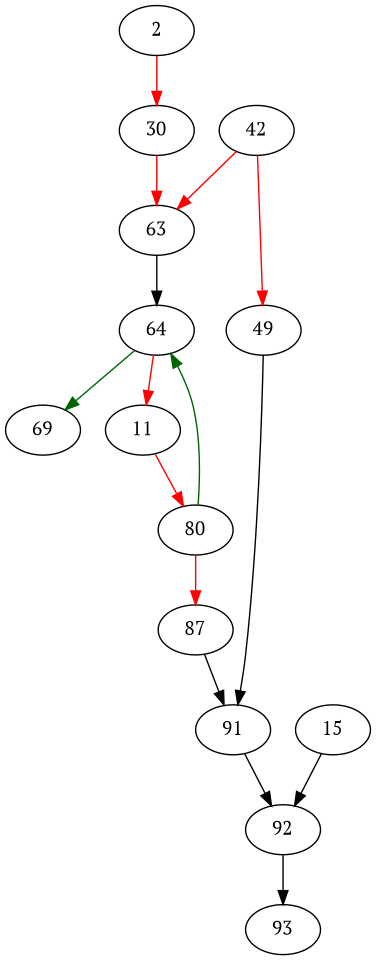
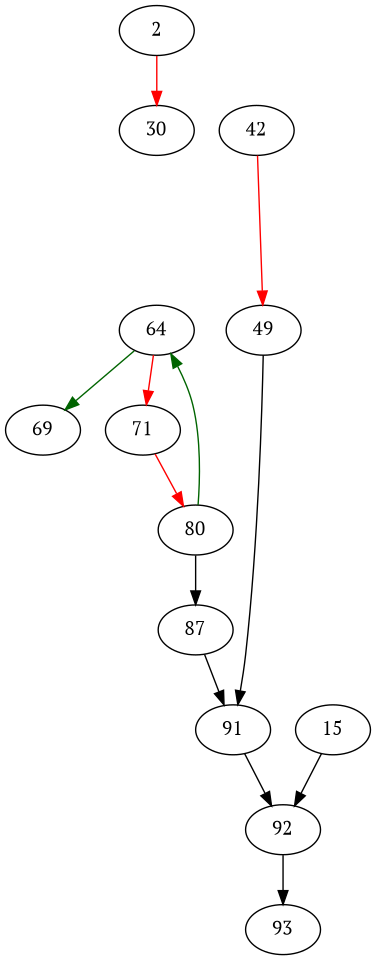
  strict digraph {
    fontname="PT Serif"
    node [fontname="PT Serif"]
    edge [color=red fontname="PT Serif"]
    2 [entry=true]
    30
    15
    92
-   63
    93
    42
    49
    64
    91
    69
-   71 [label=11]
+   71
    80
    87
    2 -> 30 [cond=false]
-   30 -> 63 [cond=false]
    15 -> 92 [color=""]
    92 -> 93 [color=""]
-   63 -> 64 [color=""]
-   42 -> 63 [cond=false]
    42 -> 49 [cond=true]
    49 -> 91 [color=""]
    64 -> 69 [color=darkgreen cond=true]
    64 -> 71 [cond=false]
    91 -> 92 [color=""]
    71 -> 80
    80 -> 64 [color=darkgreen cond=true]
-   80 -> 87 [cond=false]
+   80 -> 87 [color=black cond=false]
    87 -> 91 [color=""]
  }
